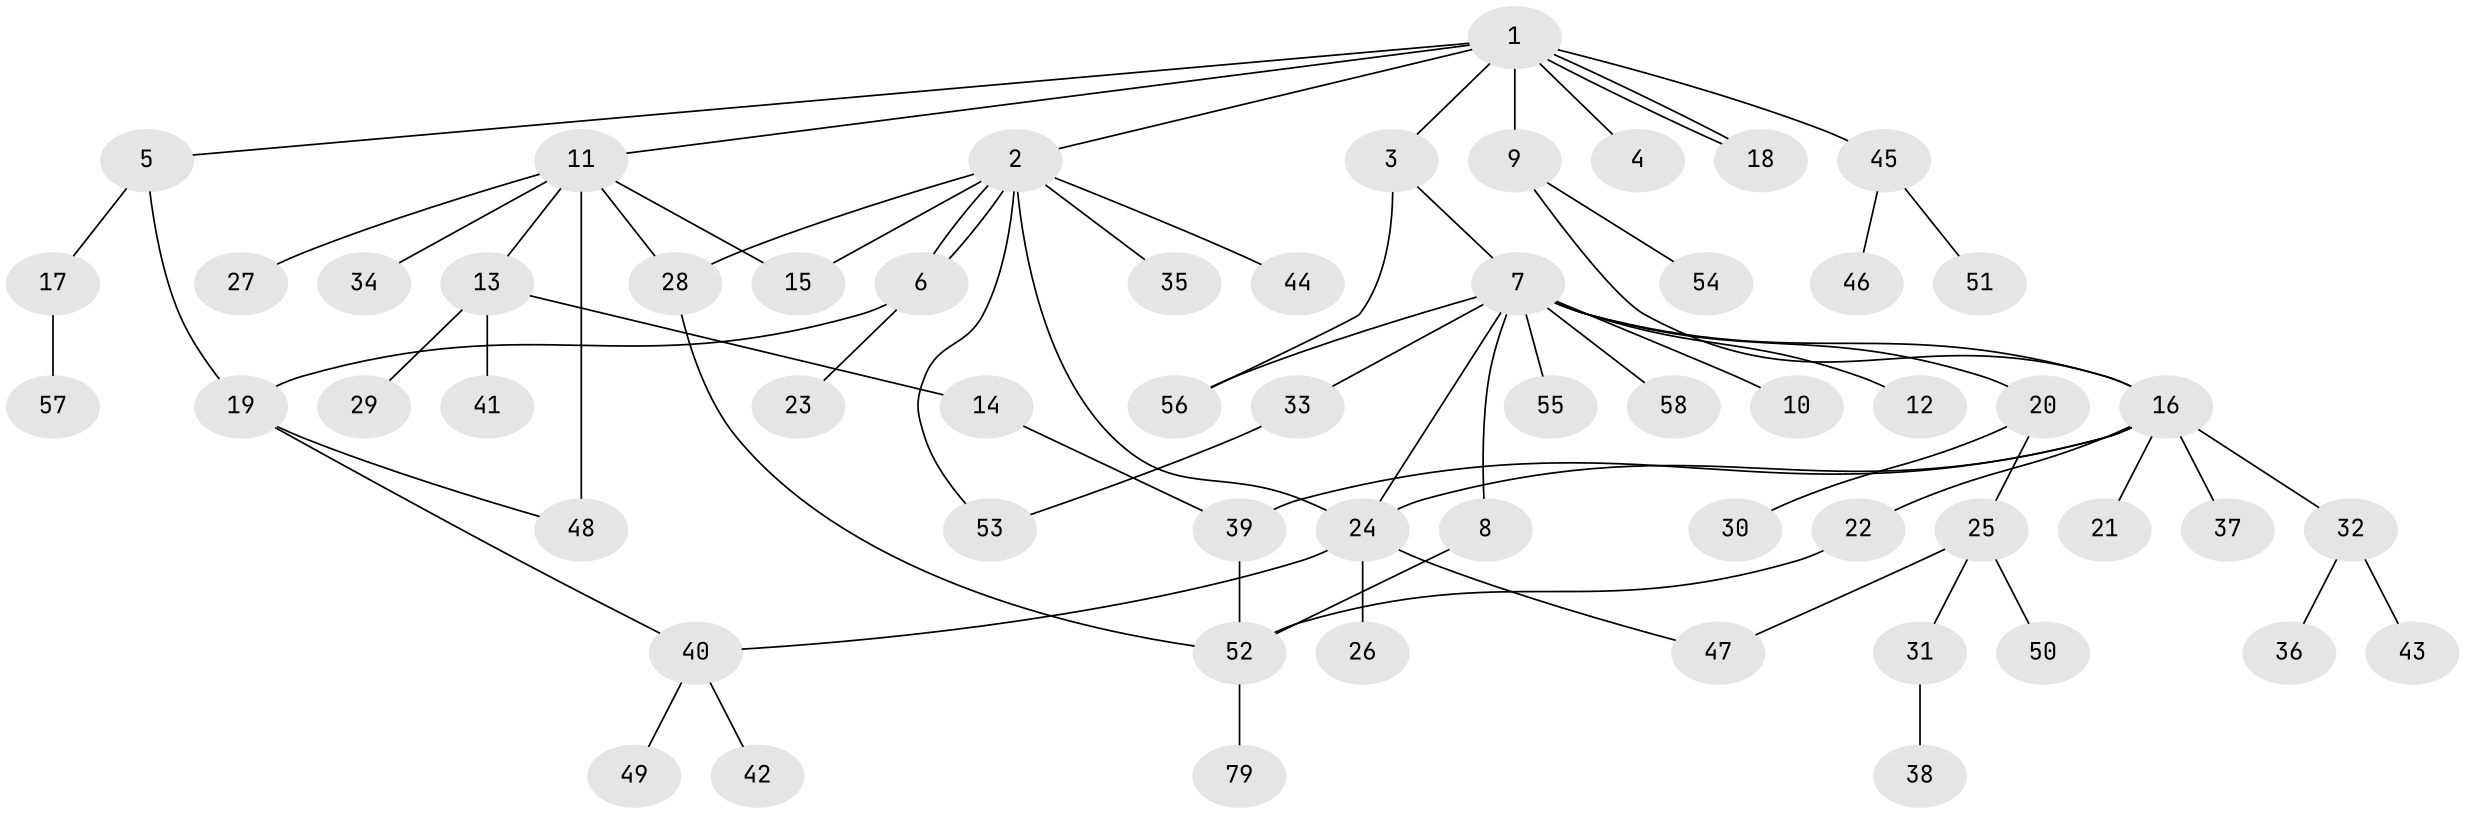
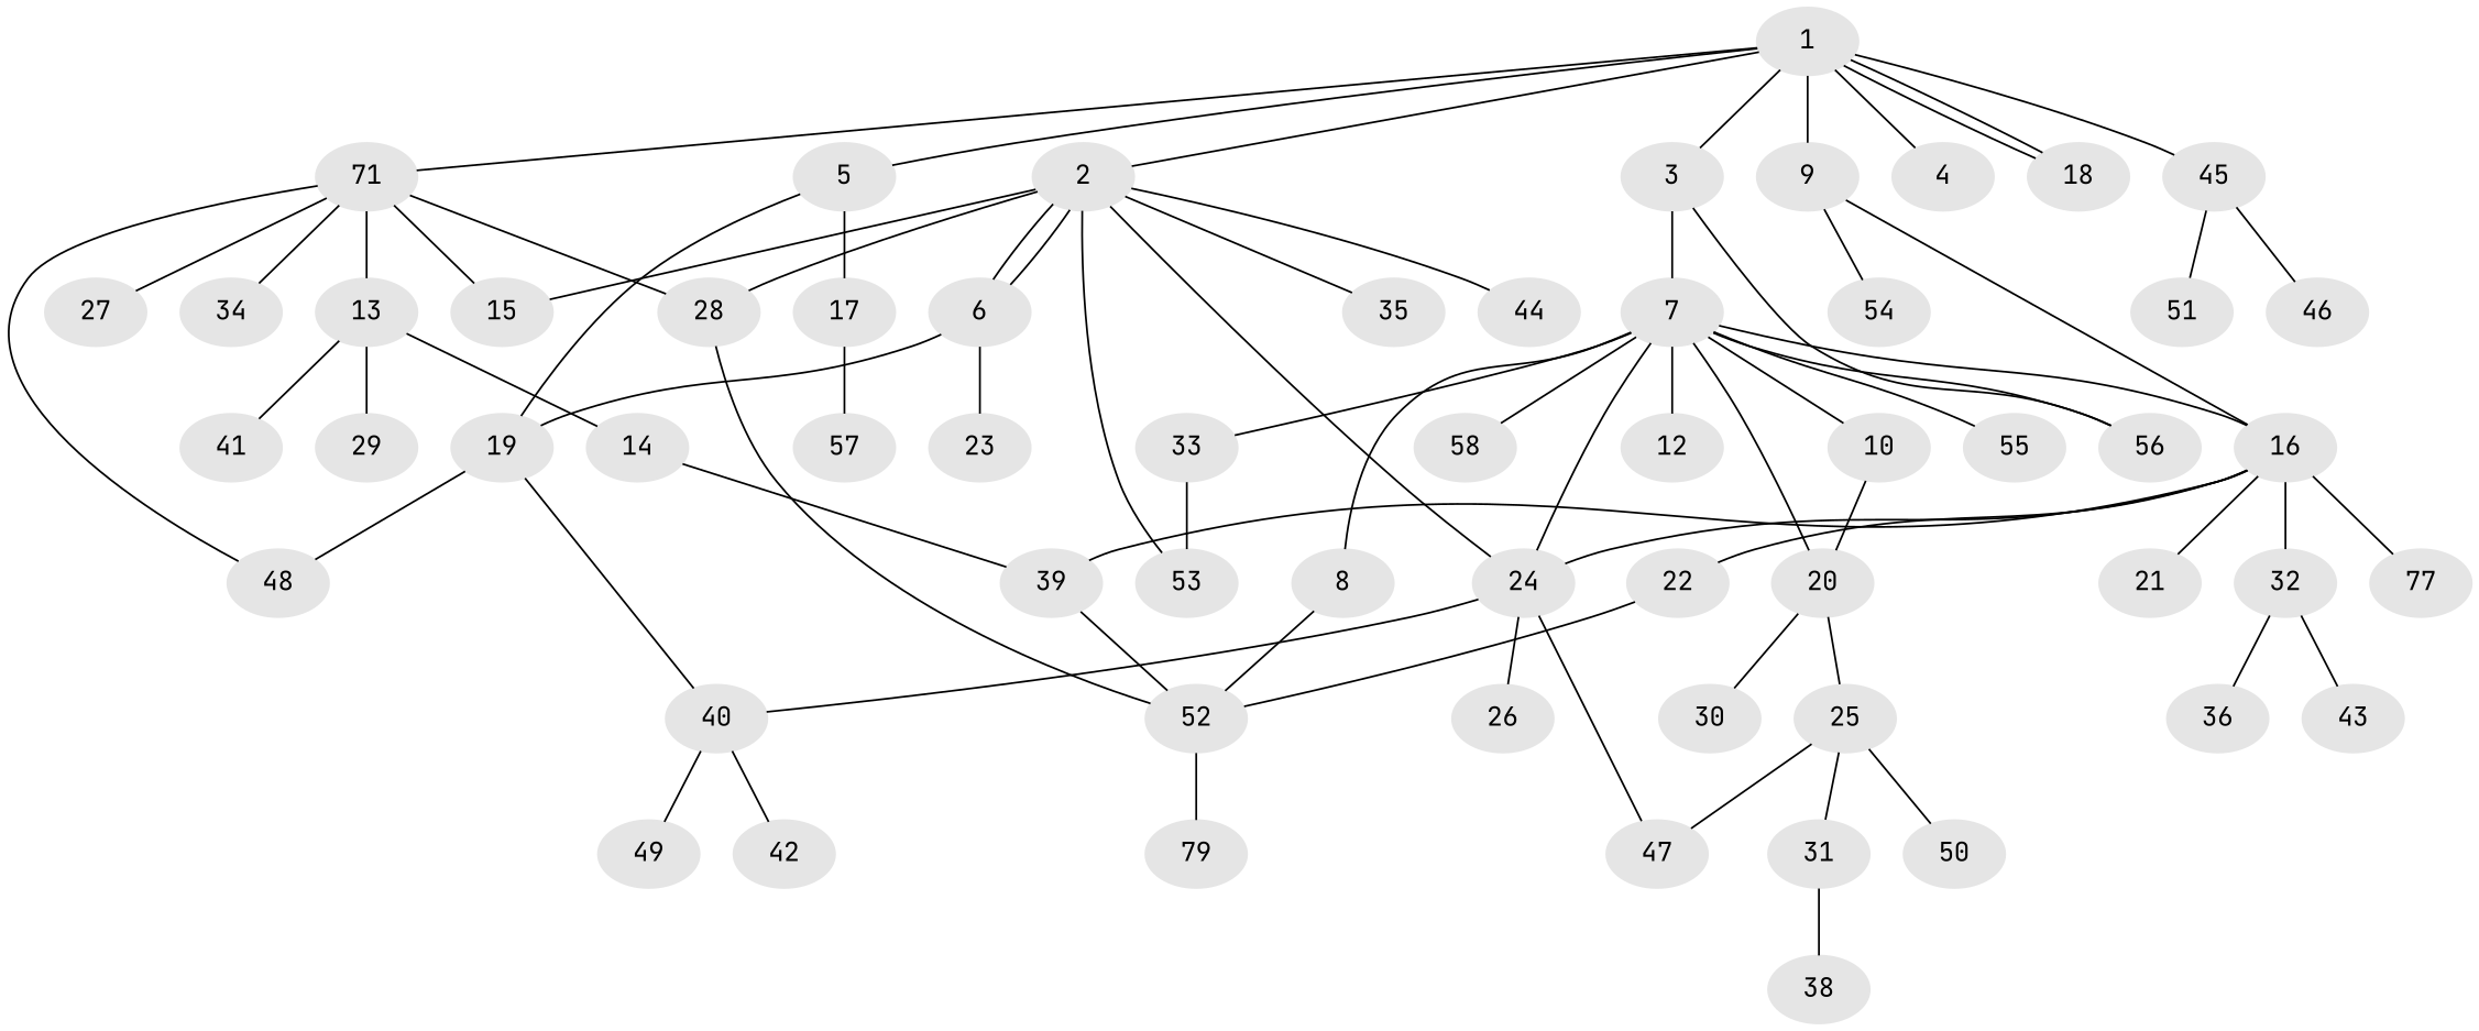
  graph {
    fontname="JetBrains Mono"
    node [color=gray90 fontname="JetBrains Mono" style=filled]
    edge [fontname="JetBrains Mono"]
    1
    2
    3
    4
    5
    9
-   11
+   11 [label=71]
    18
    45
    6
    15
    24
    28
    35
    44
    53
    7
    56
    17
    19
    16
    54
    13
    27
    34
    48
    46
    51
    23
    40
    26
    47
    52
    8
    10
    12
    20
    33
    55
    58
    57
    39
    21
    22
    32
-   37
+   37 [label=77]
    25
    30
    n49 [label=79]
    14
    29
    41
    36
    43
    42
    49
    31
    50
    38
    1 -- 2
    1 -- 3
    1 -- 4
    1 -- 5
    1 -- 9
    1 -- 11
    1 -- 18
    1 -- 18
    1 -- 45
    2 -- 6
    2 -- 6
    2 -- 15
    2 -- 24
    2 -- 28
    2 -- 35
    2 -- 44
    2 -- 53
    3 -- 7
    3 -- 56
    5 -- 17
    5 -- 19
    9 -- 16
    9 -- 54
    11 -- 15
    11 -- 28
    11 -- 13
    11 -- 27
    11 -- 34
    11 -- 48
    45 -- 46
    45 -- 51
    6 -- 19
    6 -- 23
    24 -- 40
    24 -- 26
    24 -- 47
    28 -- 52
    7 -- 24
    7 -- 56
    7 -- 16
    7 -- 8
    7 -- 10
    7 -- 12
    7 -- 20
    7 -- 33
    7 -- 55
    7 -- 58
    17 -- 57
    19 -- 48
    19 -- 40
    16 -- 24
    16 -- 39
    16 -- 21
    16 -- 22
    16 -- 32
    16 -- 37
    13 -- 14
    13 -- 29
    13 -- 41
    40 -- 42
    40 -- 49
    52 -- n49
    8 -- 52
+   10 -- 20
    20 -- 25
    20 -- 30
    33 -- 53
    39 -- 52
    22 -- 52
    32 -- 36
    32 -- 43
    25 -- 47
    25 -- 31
    25 -- 50
    14 -- 39
    31 -- 38
  }
